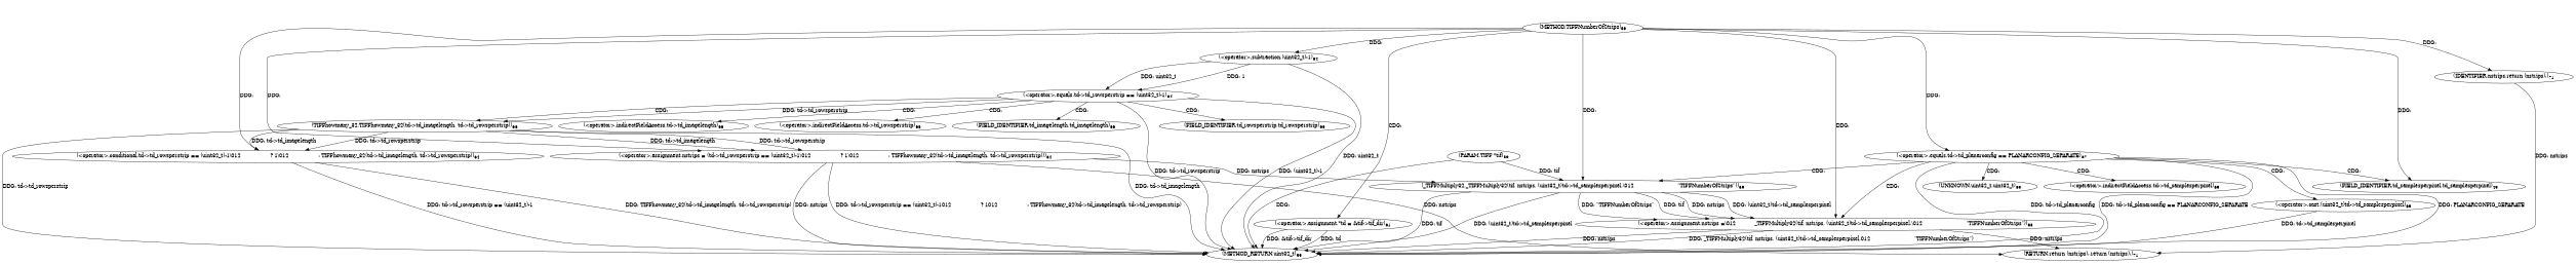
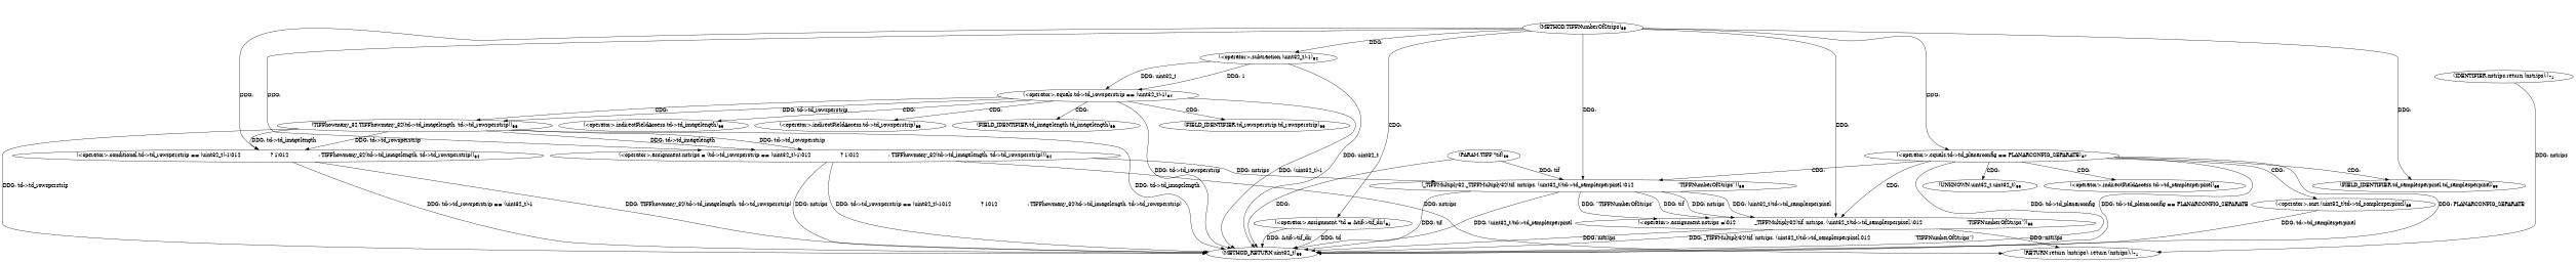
  digraph {
    n1 [label=<(METHOD,TIFFNumberOfStrips)<SUB>59</SUB>>]
    n2 [label=<(&lt;operator&gt;.assignment,*td = &amp;tif-&gt;tif_dir)<SUB>61</SUB>>]
    n3 [label=<(&lt;operator&gt;.assignment,nstrips = (td-&gt;td_rowsperstrip == (uint32_t)-1\012                   ? 1\012                   : TIFFhowmany_32(td-&gt;td_imagelength, td-&gt;td_rowsperstrip)))<SUB>64</SUB>>]
    n4 [label=<(&lt;operator&gt;.equals,td-&gt;td_planarconfig == PLANARCONFIG_SEPARATE)<SUB>67</SUB>>]
    n5 [label=<(IDENTIFIER,nstrips,return (nstrips);)<SUB>71</SUB>>]
    n6 [label=<(&lt;operator&gt;.conditional,td-&gt;td_rowsperstrip == (uint32_t)-1\012                   ? 1\012                   : TIFFhowmany_32(td-&gt;td_imagelength, td-&gt;td_rowsperstrip))<SUB>64</SUB>>]
    n7 [label=<(&lt;operator&gt;.assignment,nstrips =\012            _TIFFMultiply32(tif, nstrips, (uint32_t)td-&gt;td_samplesperpixel,\012                            &quot;TIFFNumberOfStrips&quot;))<SUB>68</SUB>>]
    n8 [label=<(&lt;operator&gt;.subtraction,(uint32_t)-1)<SUB>64</SUB>>]
    n9 [label=<(_TIFFMultiply32,_TIFFMultiply32(tif, nstrips, (uint32_t)td-&gt;td_samplesperpixel,\012                            &quot;TIFFNumberOfStrips&quot;))<SUB>69</SUB>>]
-   n10 [label=<(FIELD_IDENTIFIER,td_samplesperpixel,td_samplesperpixel)<SUB>49</SUB>>]
+   n10 [label=<(FIELD_IDENTIFIER,td_samplesperpixel,td_samplesperpixel)<SUB>69</SUB>>]
    n11 [label=<(PARAM,TIFF *tif)<SUB>59</SUB>>]
    n12 [label=<(METHOD_RETURN,uint32_t)<SUB>59</SUB>>]
    n13 [label=<(RETURN,return (nstrips);,return (nstrips);)<SUB>71</SUB>>]
    n14 [label=<(&lt;operator&gt;.cast,(uint32_t)td-&gt;td_samplesperpixel)<SUB>69</SUB>>]
    n15 [label=<(UNKNOWN,uint32_t,uint32_t)<SUB>69</SUB>>]
    n16 [label=<(&lt;operator&gt;.indirectFieldAccess,td-&gt;td_samplesperpixel)<SUB>69</SUB>>]
    n17 [label=<(&lt;operator&gt;.equals,td-&gt;td_rowsperstrip == (uint32_t)-1)<SUB>64</SUB>>]
    n18 [label=<(TIFFhowmany_32,TIFFhowmany_32(td-&gt;td_imagelength, td-&gt;td_rowsperstrip))<SUB>66</SUB>>]
    n19 [label=<(&lt;operator&gt;.indirectFieldAccess,td-&gt;td_imagelength)<SUB>66</SUB>>]
    n20 [label=<(&lt;operator&gt;.indirectFieldAccess,td-&gt;td_rowsperstrip)<SUB>66</SUB>>]
    n21 [label=<(FIELD_IDENTIFIER,td_imagelength,td_imagelength)<SUB>66</SUB>>]
    n22 [label=<(FIELD_IDENTIFIER,td_rowsperstrip,td_rowsperstrip)<SUB>66</SUB>>]
    n1 -> n2 [label="CDG: "]
    n1 -> n3 [label="DDG: "]
    n1 -> n4 [label="DDG: "]
-   n1 -> n5 [label="DDG: "]
    n1 -> n6 [label="DDG: "]
    n1 -> n7 [label="DDG: "]
    n1 -> n8 [label="DDG: "]
    n1 -> n9 [label="DDG: "]
    n1 -> n10 [label="DDG: "]
    n2 -> n12 [label="DDG: td"]
    n2 -> n12 [label="DDG: &amp;tif-&gt;tif_dir"]
    n3 -> n9 [label="DDG: nstrips"]
    n3 -> n12 [label="DDG: nstrips"]
    n3 -> n12 [label="DDG: td-&gt;td_rowsperstrip == (uint32_t)-1\012                   ? 1\012                   : TIFFhowmany_32(td-&gt;td_imagelength, td-&gt;td_rowsperstrip)"]
    n3 -> n13 [label="DDG: nstrips"]
    n4 -> n7 [label="CDG: "]
    n4 -> n9 [label="CDG: "]
    n4 -> n10 [label="CDG: "]
    n4 -> n12 [label="DDG: td-&gt;td_planarconfig"]
    n4 -> n12 [label="DDG: td-&gt;td_planarconfig == PLANARCONFIG_SEPARATE"]
    n4 -> n12 [label="DDG: PLANARCONFIG_SEPARATE"]
    n4 -> n14 [label="CDG: "]
    n4 -> n15 [label="CDG: "]
    n4 -> n16 [label="CDG: "]
    n5 -> n13 [label="DDG: nstrips"]
    n6 -> n12 [label="DDG: td-&gt;td_rowsperstrip == (uint32_t)-1"]
    n6 -> n12 [label="DDG: TIFFhowmany_32(td-&gt;td_imagelength, td-&gt;td_rowsperstrip)"]
    n7 -> n12 [label="DDG: nstrips"]
    n7 -> n12 [label="DDG: _TIFFMultiply32(tif, nstrips, (uint32_t)td-&gt;td_samplesperpixel,\012                            &quot;TIFFNumberOfStrips&quot;)"]
    n7 -> n13 [label="DDG: nstrips"]
    n8 -> n12 [label="DDG: uint32_t"]
    n8 -> n17 [label="DDG: uint32_t"]
    n8 -> n17 [label="DDG: 1"]
    n9 -> n7 [label="DDG: tif"]
    n9 -> n7 [label="DDG: nstrips"]
    n9 -> n7 [label="DDG: (uint32_t)td-&gt;td_samplesperpixel"]
    n9 -> n7 [label="DDG: &quot;TIFFNumberOfStrips&quot;"]
    n9 -> n12 [label="DDG: tif"]
    n9 -> n12 [label="DDG: (uint32_t)td-&gt;td_samplesperpixel"]
    n11 -> n9 [label="DDG: tif"]
    n11 -> n12 [label="DDG: "]
    n14 -> n12 [label="DDG: td-&gt;td_samplesperpixel"]
    n17 -> n12 [label="DDG: td-&gt;td_rowsperstrip"]
    n17 -> n12 [label="DDG: (uint32_t)-1"]
    n17 -> n18 [label="DDG: td-&gt;td_rowsperstrip"]
    n17 -> n18 [label="CDG: "]
    n17 -> n19 [label="CDG: "]
    n17 -> n20 [label="CDG: "]
    n17 -> n21 [label="CDG: "]
    n17 -> n22 [label="CDG: "]
    n18 -> n3 [label="DDG: td-&gt;td_imagelength"]
    n18 -> n3 [label="DDG: td-&gt;td_rowsperstrip"]
    n18 -> n6 [label="DDG: td-&gt;td_imagelength"]
    n18 -> n6 [label="DDG: td-&gt;td_rowsperstrip"]
    n18 -> n12 [label="DDG: td-&gt;td_imagelength"]
    n18 -> n12 [label="DDG: td-&gt;td_rowsperstrip"]
  }
